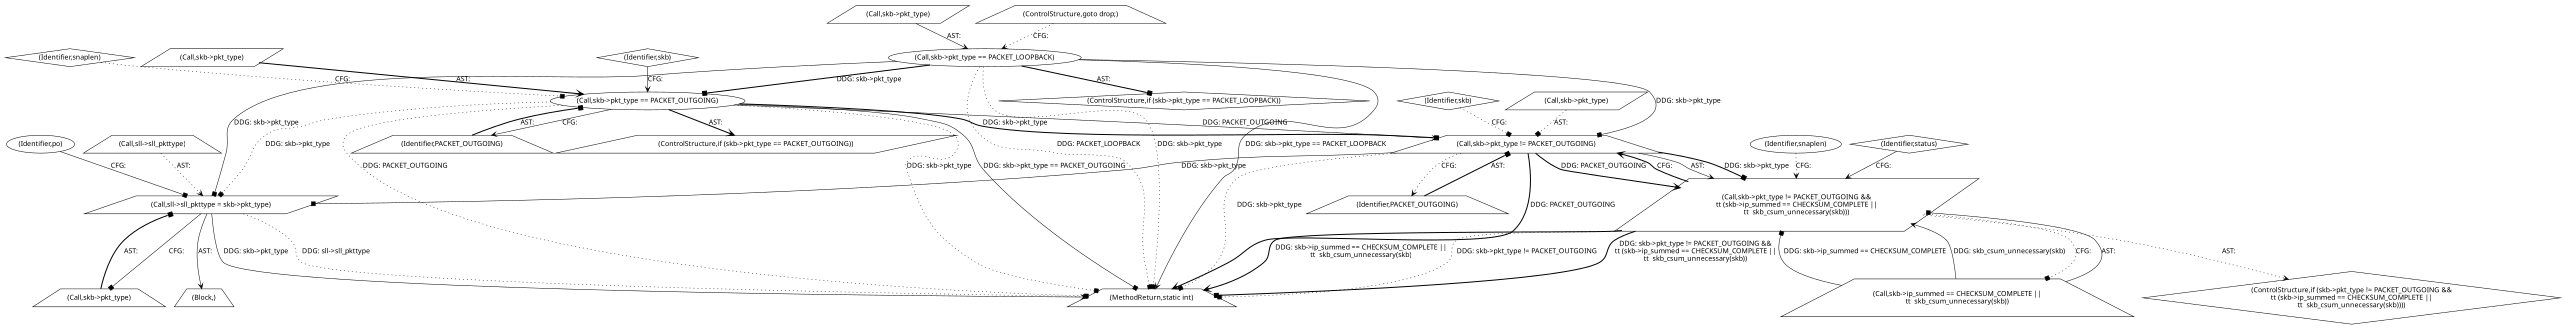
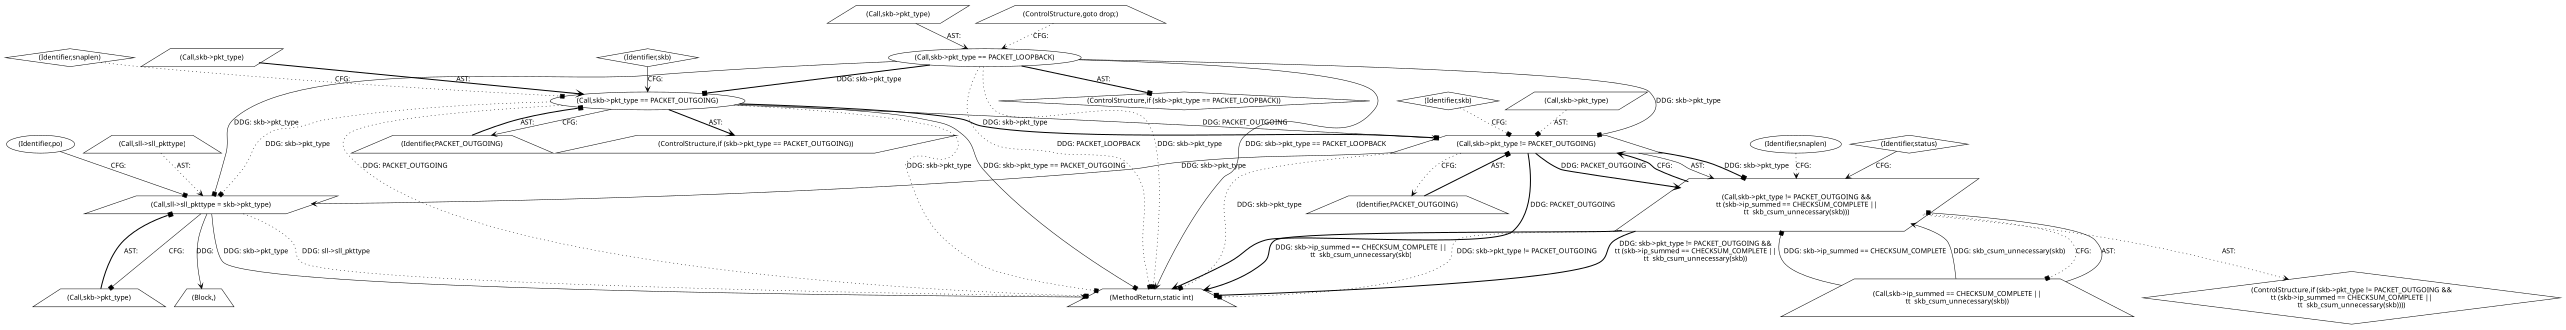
  digraph {
    fontname="Noto Sans"
    node [fontname="Noto Sans" shape=trapezium]
    edge [arrowhead=box fontname="Noto Sans" style=solid]
    n1 [label="(Call,skb->pkt_type != PACKET_OUTGOING)"]
    n2 [label="(Call,skb->pkt_type != PACKET_OUTGOING &&\n\t\t (skb->ip_summed == CHECKSUM_COMPLETE ||\n\t\t  skb_csum_unnecessary(skb)))" shape=parallelogram]
    n3 [label="(Call,sll->sll_pkttype = skb->pkt_type)" shape=parallelogram]
    n4 [label="(Identifier,PACKET_OUTGOING)"]
    n5 [label="(MethodReturn,static int)"]
    n6 [label="(Call,skb->ip_summed == CHECKSUM_COMPLETE ||\n\t\t  skb_csum_unnecessary(skb))"]
    n7 [label="(ControlStructure,if (skb->pkt_type != PACKET_OUTGOING &&\n\t\t (skb->ip_summed == CHECKSUM_COMPLETE ||\n\t\t  skb_csum_unnecessary(skb))))" shape=diamond]
    n8 [label="(Call,skb->pkt_type)"]
    n9 [label="(Block,)"]
    n10 [label="(Call,skb->pkt_type == PACKET_OUTGOING)" shape=ellipse]
    n11 [label="(Identifier,PACKET_OUTGOING)"]
    n12 [label="(ControlStructure,if (skb->pkt_type == PACKET_OUTGOING))" shape=parallelogram]
    n13 [label="(Call,skb->pkt_type == PACKET_LOOPBACK)" shape=ellipse]
    n14 [label="(ControlStructure,if (skb->pkt_type == PACKET_LOOPBACK))" shape=diamond]
    n15 [label="(Call,skb->pkt_type)" shape=parallelogram]
    n16 [label="(Identifier,skb)" shape=diamond]
    n17 [label="(Call,skb->pkt_type)" shape=parallelogram]
    n18 [label="(Identifier,snaplen)" shape=diamond]
    n19 [label="(ControlStructure,goto drop;)"]
    n20 [label="(Call,sll->sll_pkttype)"]
    n21 [label="(Identifier,skb)" shape=diamond]
    n22 [label="(Identifier,snaplen)" shape=ellipse]
    n23 [label="(Call,skb->pkt_type)" shape=parallelogram]
    n24 [label="(Identifier,status)" shape=diamond]
    n25 [label="(Identifier,po)" shape=ellipse]
    n1 -> n2 [arrowhead=vee label="AST: "]
    n1 -> n2 [label="DDG: skb->pkt_type" style=bold]
    n1 -> n2 [arrowhead=vee label="DDG: PACKET_OUTGOING" style=bold]
-   n1 -> n3 [label="DDG: skb->pkt_type"]
+   n1 -> n3 [arrowhead=vee label="DDG: skb->pkt_type"]
    n1 -> n4 [arrowhead=vee label="CFG: " style=dotted]
    n1 -> n5 [label="DDG: skb->pkt_type" style=dotted]
    n1 -> n5 [arrowhead=vee label="DDG: PACKET_OUTGOING" style=bold]
    n2 -> n1 [arrowhead=vee label="CFG: " style=bold]
    n2 -> n5 [label="DDG: skb->pkt_type != PACKET_OUTGOING &&\n\t\t (skb->ip_summed == CHECKSUM_COMPLETE ||\n\t\t  skb_csum_unnecessary(skb))" style=bold]
    n2 -> n5 [arrowhead=vee label="DDG: skb->ip_summed == CHECKSUM_COMPLETE ||\n\t\t  skb_csum_unnecessary(skb)" style=bold]
    n2 -> n5 [label="DDG: skb->pkt_type != PACKET_OUTGOING" style=dotted]
    n2 -> n6 [label="CFG: " style=dotted]
    n2 -> n7 [arrowhead=vee label="AST: " style=dotted]
    n3 -> n5 [label="DDG: sll->sll_pkttype" style=dotted]
    n3 -> n5 [arrowhead=vee label="DDG: skb->pkt_type"]
    n3 -> n8 [label="CFG: "]
-   n3 -> n9 [arrowhead=vee label="AST: "]
+   n3 -> n9 [arrowhead=vee label="DDG: "]
    n4 -> n1 [label="AST: " style=bold]
    n6 -> n2 [label="AST: "]
    n6 -> n2 [label="DDG: skb->ip_summed == CHECKSUM_COMPLETE"]
    n6 -> n2 [arrowhead=vee label="DDG: skb_csum_unnecessary(skb)"]
    n8 -> n3 [label="AST: " style=bold]
    n10 -> n1 [label="DDG: skb->pkt_type" style=bold]
    n10 -> n1 [arrowhead=vee label="DDG: PACKET_OUTGOING"]
    n10 -> n3 [label="DDG: skb->pkt_type" style=dotted]
    n10 -> n5 [label="DDG: skb->pkt_type" style=dotted]
    n10 -> n5 [label="DDG: skb->pkt_type == PACKET_OUTGOING"]
    n10 -> n5 [label="DDG: PACKET_OUTGOING" style=dotted]
    n10 -> n11 [arrowhead=vee label="CFG: "]
    n10 -> n12 [arrowhead=vee label="AST: " style=bold]
    n11 -> n10 [label="AST: " style=bold]
    n13 -> n1 [label="DDG: skb->pkt_type"]
    n13 -> n3 [label="DDG: skb->pkt_type"]
    n13 -> n5 [arrowhead=vee label="DDG: skb->pkt_type == PACKET_LOOPBACK"]
    n13 -> n5 [label="DDG: PACKET_LOOPBACK" style=dotted]
    n13 -> n5 [label="DDG: skb->pkt_type" style=dotted]
    n13 -> n10 [label="DDG: skb->pkt_type" style=bold]
    n13 -> n14 [label="AST: " style=bold]
    n15 -> n1 [label="AST: " style=dotted]
    n16 -> n10 [arrowhead=vee label="CFG: "]
    n17 -> n13 [arrowhead=vee label="AST: "]
    n18 -> n10 [label="CFG: " style=dotted]
    n19 -> n13 [arrowhead=vee label="CFG: " style=dotted]
    n20 -> n3 [arrowhead=vee label="AST: " style=dotted]
    n21 -> n1 [label="CFG: " style=dotted]
    n22 -> n2 [arrowhead=vee label="CFG: " style=dotted]
    n23 -> n10 [arrowhead=vee label="AST: " style=bold]
    n24 -> n2 [arrowhead=vee label="CFG: "]
    n25 -> n3 [label="CFG: "]
  }
